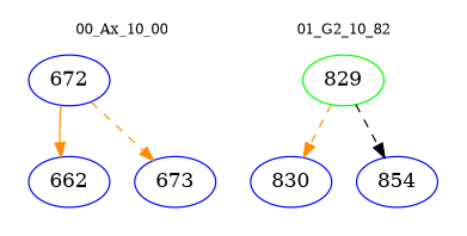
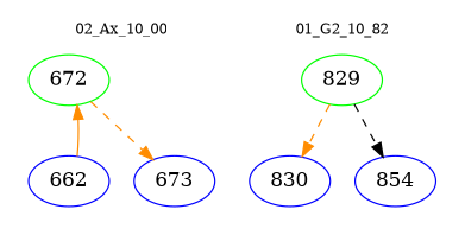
  digraph {
    node [color=blue]
    edge [color=darkorange style=dashed]
-   n1 [label=672]
+   n1 [color=green label=672]
    n2 [label=662]
    n3 [label=673]
    n4 [color=green label=829]
    n5 [label=830]
    n6 [label=854]
    subgraph cluster_1 {
      color=white
      fontsize=10
-     label="00_Ax_10_00"
+     label="02_Ax_10_00"
      n1
      n2
      n3
    }
    subgraph cluster_2 {
      color=white
      fontsize=10
      label="01_G2_10_82"
      n4
      n5
      n6
    }
-   n1 -> n2 [style=solid]
+   n2 -> n1 [style=solid]
    n1 -> n3
    n4 -> n5
    n4 -> n6 [color=black]
  }
